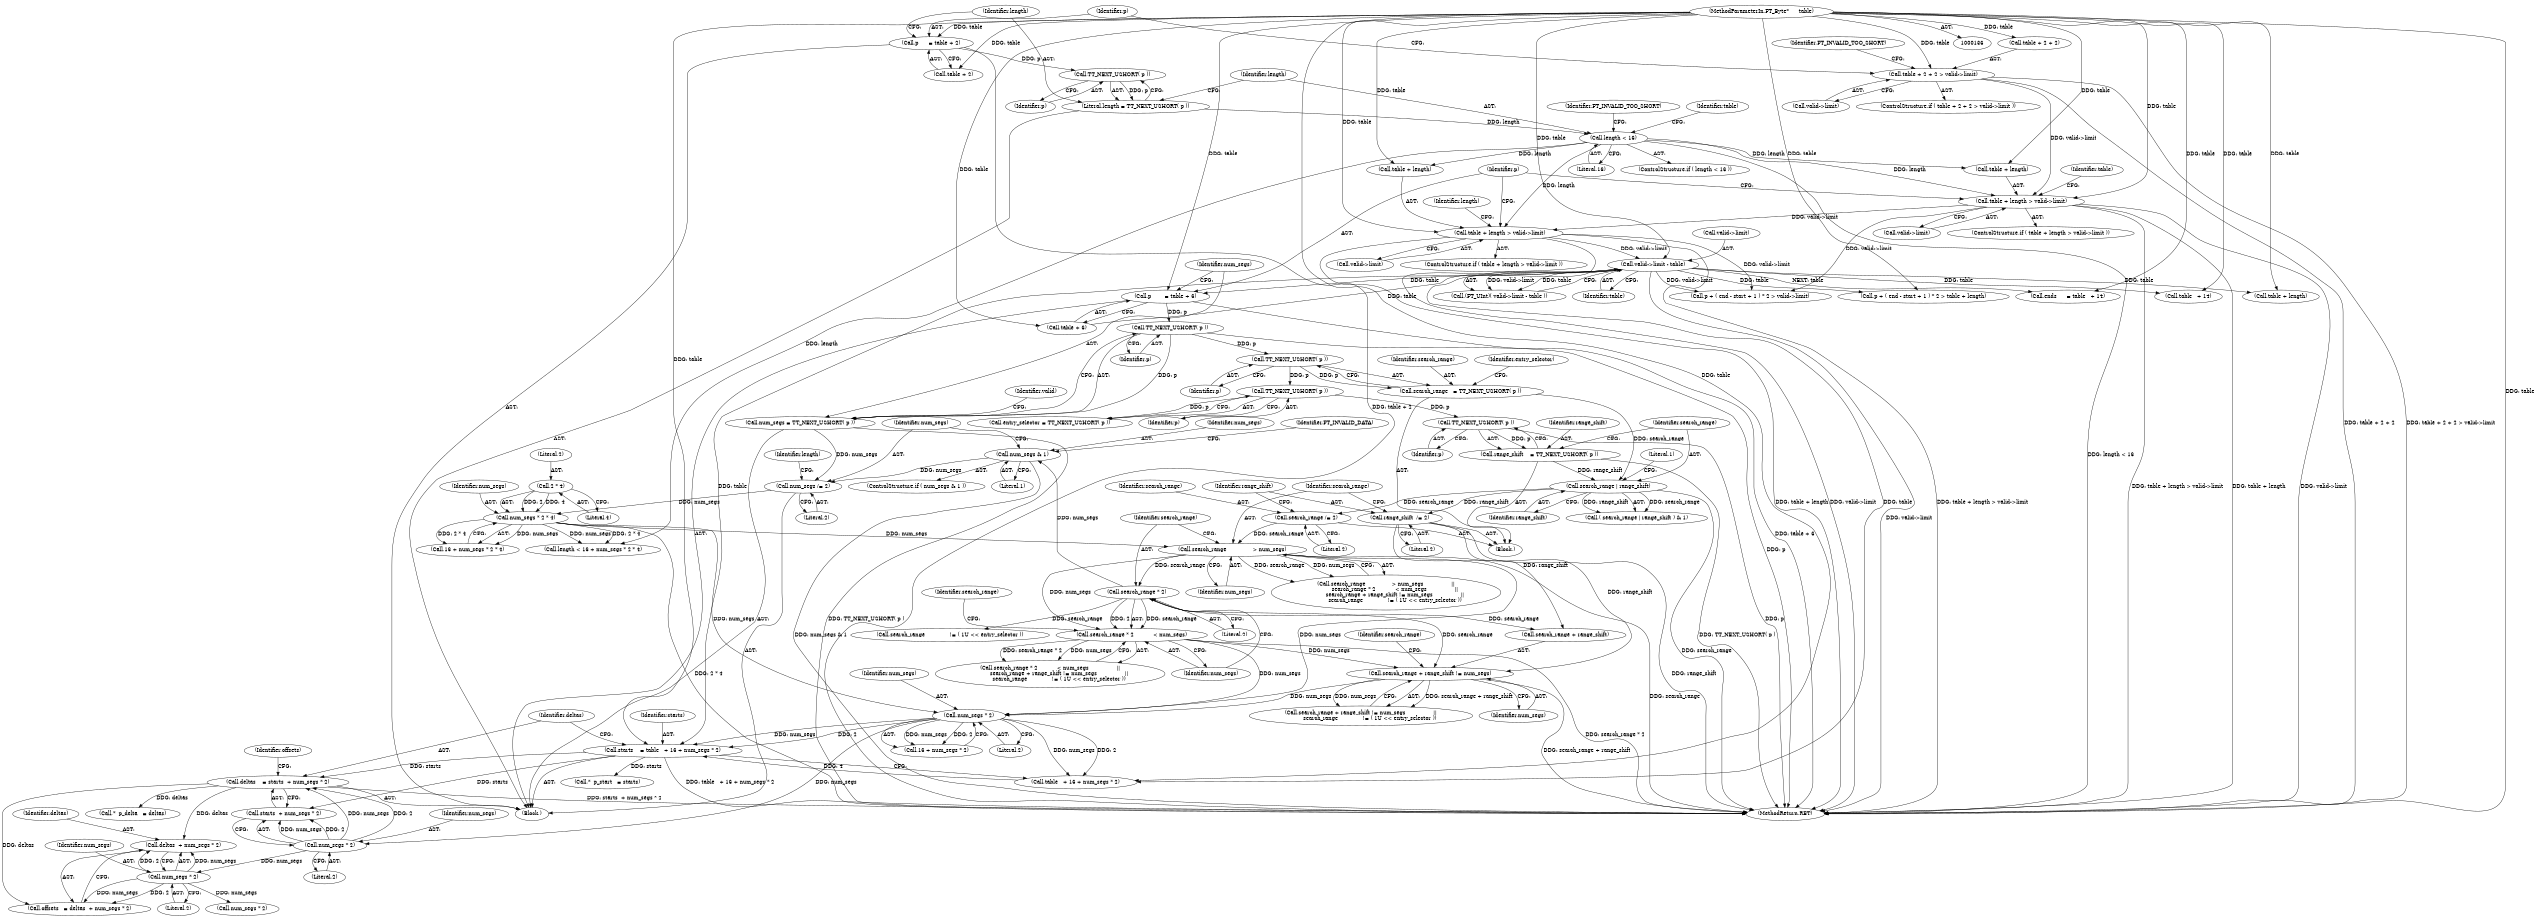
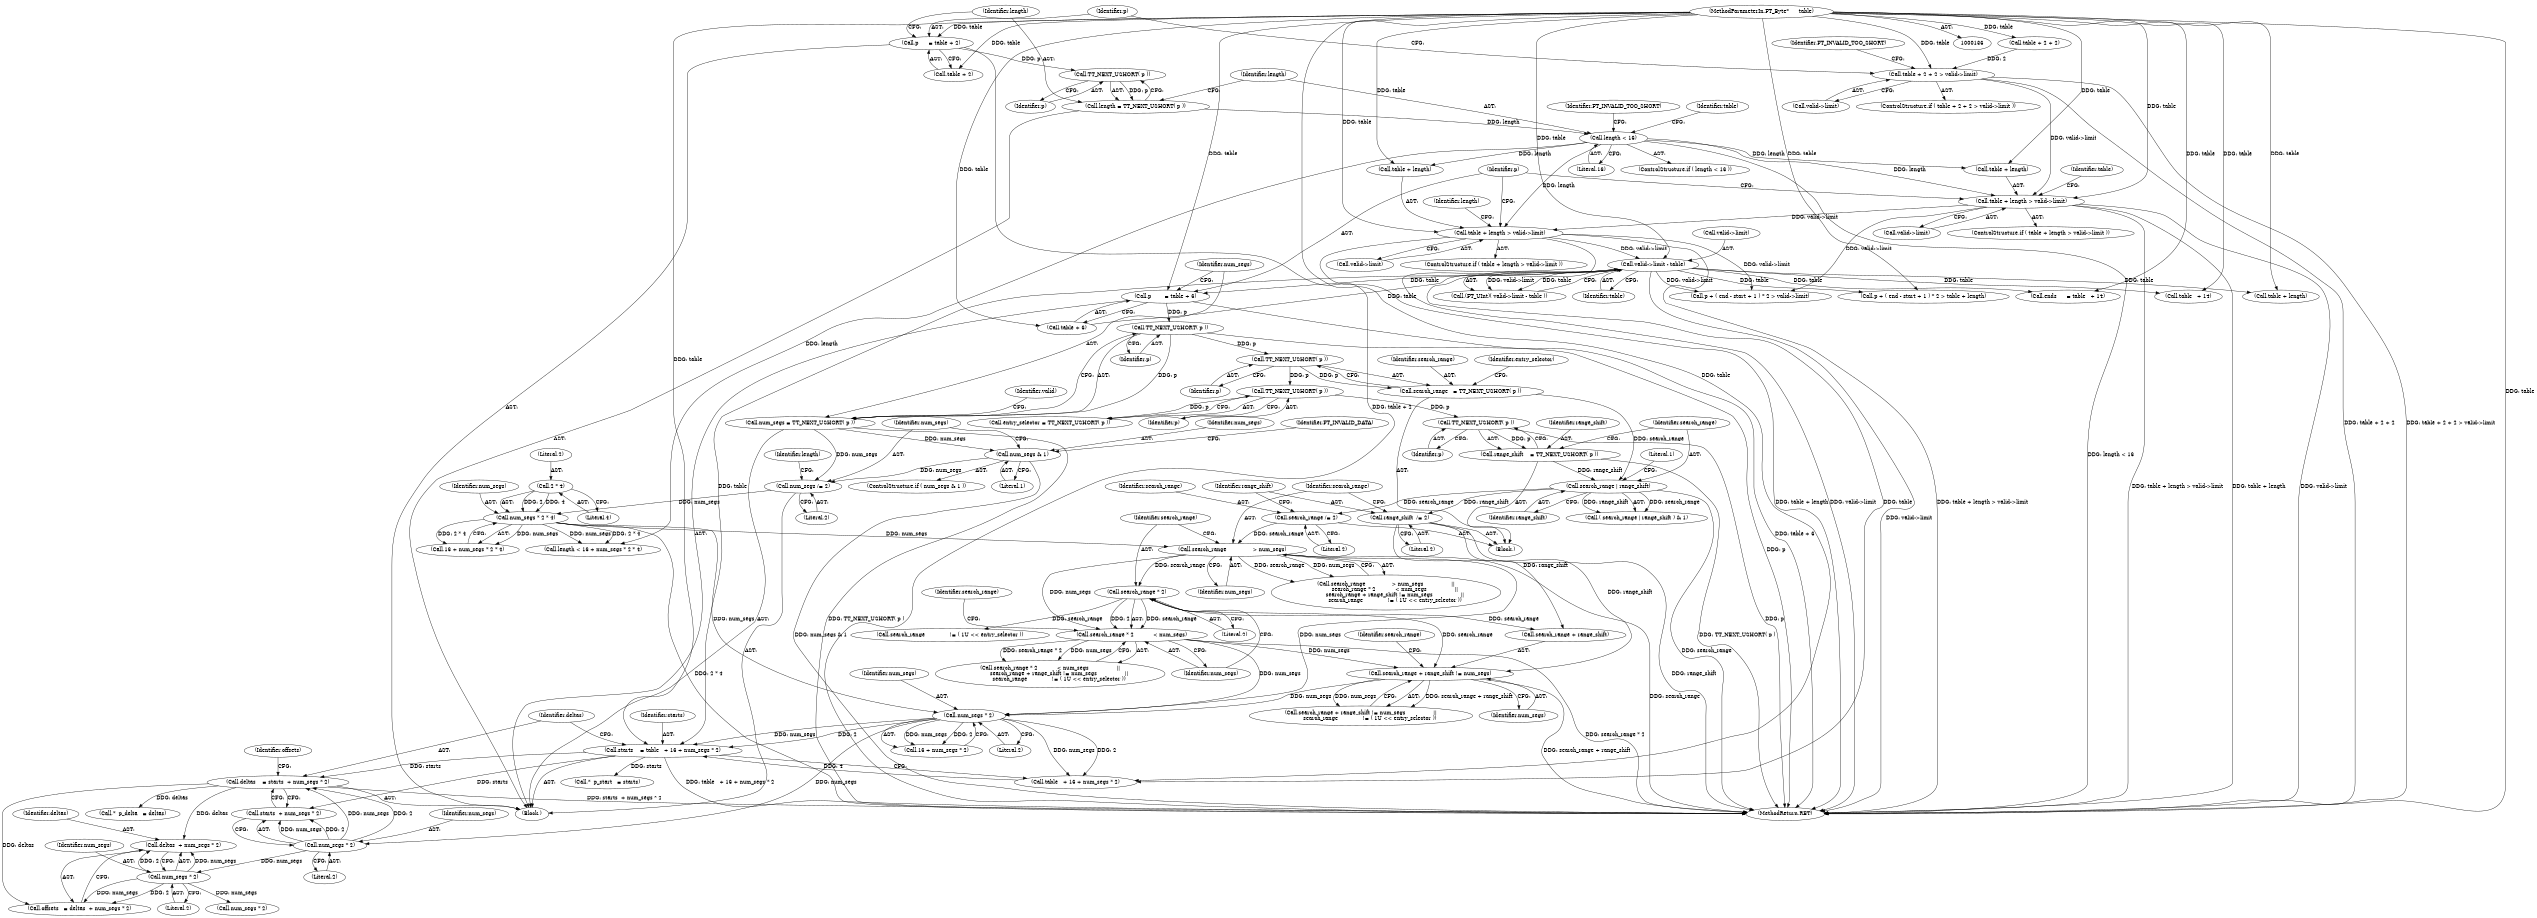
  digraph {
    n1 [label="(Call,deltas  + num_segs * 2)"]
    n2 [label="(Call,num_segs * 2)"]
    n3 [label="(Call,offsets   = deltas  + num_segs * 2)"]
    n4 [label="(Literal,2)"]
    n5 [label="(Call,num_segs * 2)"]
    n6 [label="(Call,deltas    = starts  + num_segs * 2)"]
    n7 [label="(Call,*  p_delta   = deltas)"]
    n8 [label="(Block,)"]
    n9 [label="(Call,starts  + num_segs * 2)"]
    n10 [label="(MethodReturn,RET)"]
    n11 [label="(Call,num_segs * 2)"]
    n12 [label="(Call,starts    = table   + 16 + num_segs * 2)"]
    n13 [label="(Call,*  p_start   = starts)"]
    n14 [label="(Call,table   + 16 + num_segs * 2)"]
    n15 [label="(MethodParameterIn,FT_Byte*      table)"]
    n16 [label="(Call,valid->limit - table)"]
    n17 [label="(Call,table + length > valid->limit)"]
    n18 [label="(Call,p      = table + 2)"]
    n19 [label="(Call,table + length > valid->limit)"]
    n20 [label="(Call,table + 2 + 2 > valid->limit)"]
    n21 [label="(Call,p        = table + 6)"]
    n22 [label="(Call,table + length)"]
    n23 [label="(Call,table + 6)"]
    n24 [label="(Call,table + 2 + 2)"]
    n25 [label="(Call,p + ( end - start + 1 ) * 2 > table + length)"]
    n26 [label="(Call,ends      = table   + 14)"]
    n27 [label="(Call,table + length)"]
    n28 [label="(Call,table + 2)"]
    n29 [label="(Call,table   + 14)"]
    n30 [label="(Call,table + length)"]
    1000136
    n32 [label="(Identifier,table)"]
    n33 [label="(Call,p + ( end - start + 1 ) * 2 > valid->limit)"]
    n34 [label="(Call,(FT_UInt)( valid->limit - table ))"]
    n35 [label="(Call,valid->limit)"]
    n36 [label="(ControlStructure,if ( table + length > valid->limit ))"]
    n37 [label="(Call,TT_NEXT_USHORT( p ))"]
    n38 [label="(Call,valid->limit)"]
    n39 [label="(ControlStructure,if ( table + length > valid->limit ))"]
    n40 [label="(Call,valid->limit)"]
    n41 [label="(ControlStructure,if ( table + 2 + 2 > valid->limit ))"]
    n42 [label="(Call,TT_NEXT_USHORT( p ))"]
    n43 [label="(Call,length < 16)"]
    n44 [label="(Literal,16)"]
    n45 [label="(ControlStructure,if ( length < 16 ))"]
    n46 [label="(Call,length < 16 + num_segs * 2 * 4)"]
-   n47 [label="(Literal,length = TT_NEXT_USHORT( p ))"]
+   n47 [label="(Call,length = TT_NEXT_USHORT( p ))"]
    n48 [label="(Identifier,p)"]
    n49 [label="(Call,num_segs * 2)"]
    n50 [label="(Literal,2)"]
    n51 [label="(Call,16 + num_segs * 2)"]
    n52 [label="(Literal,2)"]
    n53 [label="(Call,num_segs * 2 * 4)"]
    n54 [label="(Call,search_range                > num_segs)"]
    n55 [label="(Call,16 + num_segs * 2 * 4)"]
    n56 [label="(Call,2 * 4)"]
    n57 [label="(Literal,4)"]
    n58 [label="(Call,search_range * 2)"]
    n59 [label="(Call,search_range * 2            < num_segs)"]
    n60 [label="(Identifier,num_segs)"]
    n61 [label="(Call,search_range                > num_segs                 ||\n           search_range * 2            < num_segs                 ||\n           search_range + range_shift != num_segs                 ||\n           search_range               != ( 1U << entry_selector ))"]
    n62 [label="(Call,num_segs /= 2)"]
    n63 [label="(Literal,2)"]
    n64 [label="(Call,num_segs & 1)"]
    n65 [label="(ControlStructure,if ( num_segs & 1 ))"]
    n66 [label="(Literal,1)"]
    n67 [label="(Call,num_segs = TT_NEXT_USHORT( p ))"]
    n68 [label="(Call,TT_NEXT_USHORT( p ))"]
    n69 [label="(Identifier,p)"]
    n70 [label="(Call,search_range   = TT_NEXT_USHORT( p ))"]
    n71 [label="(Call,TT_NEXT_USHORT( p ))"]
    n72 [label="(Identifier,p)"]
    n73 [label="(Call,search_range + range_shift != num_segs)"]
    n74 [label="(Call,search_range + range_shift != num_segs                 ||\n           search_range               != ( 1U << entry_selector ))"]
    n75 [label="(Identifier,num_segs)"]
    n76 [label="(Call,search_range + range_shift)"]
    n77 [label="(Call,search_range               != ( 1U << entry_selector ))"]
    n78 [label="(Literal,2)"]
    n79 [label="(Identifier,num_segs)"]
    n80 [label="(Call,search_range * 2            < num_segs                 ||\n           search_range + range_shift != num_segs                 ||\n           search_range               != ( 1U << entry_selector ))"]
    n81 [label="(Call,search_range /= 2)"]
    n82 [label="(Literal,2)"]
    n83 [label="(Block,)"]
    n84 [label="(Call,search_range | range_shift)"]
    n85 [label="(Call,range_shift  /= 2)"]
    n86 [label="(Call,( search_range | range_shift ) & 1)"]
    n87 [label="(Identifier,range_shift)"]
    n88 [label="(Literal,2)"]
    n89 [label="(Call,TT_NEXT_USHORT( p ))"]
    n90 [label="(Identifier,p)"]
    n91 [label="(Call,entry_selector = TT_NEXT_USHORT( p ))"]
    n92 [label="(Call,range_shift    = TT_NEXT_USHORT( p ))"]
    n93 [label="(Identifier,p)"]
    n94 [label="(Identifier,deltas)"]
    n95 [label="(Literal,1)"]
    n96 [label="(Identifier,search_range)"]
    n97 [label="(Identifier,range_shift)"]
    n98 [label="(Identifier,offsets)"]
    n99 [label="(Identifier,search_range)"]
    n100 [label="(Identifier,num_segs)"]
    n101 [label="(Identifier,search_range)"]
    n102 [label="(Identifier,search_range)"]
    n103 [label="(Identifier,table)"]
    n104 [label="(Identifier,valid)"]
    n105 [label="(Identifier,num_segs)"]
    n106 [label="(Identifier,num_segs)"]
    n107 [label="(Identifier,p)"]
    n108 [label="(Identifier,entry_selector)"]
    n109 [label="(Identifier,length)"]
    n110 [label="(Identifier,FT_INVALID_DATA)"]
    n111 [label="(Identifier,search_range)"]
    n112 [label="(Identifier,starts)"]
    n113 [label="(Identifier,num_segs)"]
    n114 [label="(Literal,2)"]
    n115 [label="(Identifier,range_shift)"]
    n116 [label="(Identifier,num_segs)"]
    n117 [label="(Call,valid->limit)"]
    n118 [label="(Identifier,search_range)"]
    n119 [label="(Identifier,p)"]
    n120 [label="(Identifier,FT_INVALID_TOO_SHORT)"]
    n121 [label="(Identifier,length)"]
    n122 [label="(Identifier,length)"]
    n123 [label="(Identifier,num_segs)"]
    n124 [label="(Identifier,search_range)"]
    n125 [label="(Identifier,num_segs)"]
    n126 [label="(Identifier,deltas)"]
    n127 [label="(Identifier,FT_INVALID_TOO_SHORT)"]
    n128 [label="(Identifier,table)"]
    n129 [label="(Identifier,length)"]
    n1 -> n2 [label="CFG: "]
    n1 -> n3 [label="AST: "]
    n2 -> n1 [label="AST: "]
    n2 -> n1 [label="DDG: num_segs"]
    n2 -> n1 [label="DDG: 2"]
    n2 -> n3 [label="DDG: num_segs"]
    n2 -> n3 [label="DDG: 2"]
    n2 -> n4 [label="CFG: "]
    n2 -> n5 [label="DDG: num_segs"]
    n3 -> n1 [label="CFG: "]
    n4 -> n2 [label="AST: "]
    n6 -> n1 [label="DDG: deltas"]
    n6 -> n3 [label="DDG: deltas"]
    n6 -> n7 [label="DDG: deltas"]
    n6 -> n8 [label="AST: "]
    n6 -> n9 [label="CFG: "]
    n6 -> n10 [label="DDG: starts  + num_segs * 2"]
-   n9 -> n6 [label="AST: "]
+   n9 -> n6 [label="CFG: "]
    n9 -> n11 [label="CFG: "]
    n11 -> n2 [label="DDG: num_segs"]
    n11 -> n6 [label="DDG: num_segs"]
    n11 -> n6 [label="DDG: 2"]
    n11 -> n9 [label="AST: "]
    n11 -> n9 [label="DDG: num_segs"]
    n11 -> n9 [label="DDG: 2"]
    n11 -> n52 [label="CFG: "]
    n12 -> n6 [label="DDG: starts"]
    n12 -> n8 [label="AST: "]
    n12 -> n9 [label="DDG: starts"]
    n12 -> n10 [label="DDG: table   + 16 + num_segs * 2"]
    n12 -> n13 [label="DDG: starts"]
    n12 -> n14 [label="CFG: "]
    n14 -> n12 [label="DDG: 4"]
    n15 -> n10 [label="DDG: table"]
    n15 -> n12 [label="DDG: table"]
    n15 -> n14 [label="DDG: table"]
    n15 -> n16 [label="DDG: table"]
    n15 -> n17 [label="DDG: table"]
    n15 -> n18 [label="DDG: table"]
    n15 -> n19 [label="DDG: table"]
    n15 -> n20 [label="DDG: table"]
    n15 -> n21 [label="DDG: table"]
    n15 -> n22 [label="DDG: table"]
    n15 -> n23 [label="DDG: table"]
    n15 -> n24 [label="DDG: table"]
    n15 -> n25 [label="DDG: table"]
    n15 -> n26 [label="DDG: table"]
    n15 -> n27 [label="DDG: table"]
    n15 -> n28 [label="DDG: table"]
    n15 -> n29 [label="DDG: table"]
    n15 -> n30 [label="DDG: table"]
    n15 -> 1000136 [label="AST: "]
    n16 -> n10 [label="DDG: valid->limit"]
    n16 -> n12 [label="DDG: table"]
    n16 -> n14 [label="DDG: table"]
    n16 -> n21 [label="DDG: table"]
    n16 -> n25 [label="DDG: table"]
-   n16 -> n26 [label="NEXT: table"]
+   n16 -> n26 [label="DDG: table"]
    n16 -> n29 [label="DDG: table"]
    n16 -> n30 [label="DDG: table"]
    n16 -> n32 [label="CFG: "]
    n16 -> n33 [label="DDG: valid->limit"]
    n16 -> n34 [label="AST: "]
    n16 -> n34 [label="DDG: valid->limit"]
    n16 -> n34 [label="DDG: table"]
    n17 -> n10 [label="DDG: table + length > valid->limit"]
    n17 -> n10 [label="DDG: table + length"]
    n17 -> n10 [label="DDG: valid->limit"]
    n17 -> n16 [label="DDG: valid->limit"]
    n17 -> n33 [label="DDG: valid->limit"]
    n17 -> n35 [label="CFG: "]
    n17 -> n36 [label="AST: "]
    n18 -> n8 [label="AST: "]
    n18 -> n10 [label="DDG: table + 2"]
    n18 -> n28 [label="CFG: "]
    n18 -> n37 [label="DDG: p"]
    n19 -> n10 [label="DDG: valid->limit"]
    n19 -> n10 [label="DDG: table + length > valid->limit"]
    n19 -> n10 [label="DDG: table + length"]
    n19 -> n17 [label="DDG: valid->limit"]
    n19 -> n33 [label="DDG: valid->limit"]
    n19 -> n38 [label="CFG: "]
    n19 -> n39 [label="AST: "]
    n20 -> n10 [label="DDG: table + 2 + 2 > valid->limit"]
    n20 -> n10 [label="DDG: table + 2 + 2"]
    n20 -> n19 [label="DDG: valid->limit"]
    n20 -> n40 [label="CFG: "]
    n20 -> n41 [label="AST: "]
    n21 -> n8 [label="AST: "]
    n21 -> n10 [label="DDG: table + 6"]
    n21 -> n23 [label="CFG: "]
    n21 -> n42 [label="DDG: p"]
    n22 -> n19 [label="AST: "]
    n23 -> n16 [label="DDG: table"]
    n23 -> n21 [label="AST: "]
-   n24 -> n20 [label="AST: "]
+   n24 -> n20 [label="DDG: 2"]
    n27 -> n17 [label="AST: "]
    n28 -> n18 [label="AST: "]
    n32 -> n16 [label="AST: "]
    n34 -> n16 [label="CFG: "]
    n35 -> n17 [label="AST: "]
    n37 -> n47 [label="AST: "]
    n37 -> n47 [label="DDG: p"]
    n37 -> n48 [label="CFG: "]
    n38 -> n19 [label="AST: "]
    n40 -> n20 [label="AST: "]
    n42 -> n10 [label="DDG: p"]
    n42 -> n67 [label="AST: "]
    n42 -> n67 [label="DDG: p"]
    n42 -> n68 [label="DDG: p"]
    n42 -> n69 [label="CFG: "]
    n43 -> n10 [label="DDG: length < 16"]
    n43 -> n17 [label="DDG: length"]
    n43 -> n19 [label="DDG: length"]
    n43 -> n22 [label="DDG: length"]
    n43 -> n27 [label="DDG: length"]
    n43 -> n44 [label="CFG: "]
    n43 -> n45 [label="AST: "]
    n43 -> n46 [label="DDG: length"]
    n44 -> n43 [label="AST: "]
    n47 -> n8 [label="AST: "]
    n47 -> n37 [label="CFG: "]
    n47 -> n43 [label="DDG: length"]
    n48 -> n37 [label="AST: "]
    n49 -> n11 [label="DDG: num_segs"]
    n49 -> n12 [label="DDG: num_segs"]
    n49 -> n12 [label="DDG: 2"]
    n49 -> n14 [label="DDG: num_segs"]
    n49 -> n14 [label="DDG: 2"]
    n49 -> n50 [label="CFG: "]
    n49 -> n51 [label="AST: "]
    n49 -> n51 [label="DDG: num_segs"]
    n49 -> n51 [label="DDG: 2"]
    n50 -> n49 [label="AST: "]
    n51 -> n49 [label="CFG: "]
    n52 -> n11 [label="AST: "]
    n53 -> n10 [label="DDG: 2 * 4"]
    n53 -> n46 [label="DDG: num_segs"]
    n53 -> n46 [label="DDG: 2 * 4"]
    n53 -> n49 [label="DDG: num_segs"]
    n53 -> n54 [label="DDG: num_segs"]
    n53 -> n55 [label="AST: "]
    n53 -> n55 [label="DDG: num_segs"]
    n53 -> n55 [label="DDG: 2 * 4"]
    n54 -> n10 [label="DDG: search_range"]
    n54 -> n49 [label="DDG: num_segs"]
    n54 -> n58 [label="DDG: search_range"]
    n54 -> n59 [label="DDG: num_segs"]
    n54 -> n60 [label="CFG: "]
    n54 -> n61 [label="AST: "]
    n54 -> n61 [label="DDG: search_range"]
    n54 -> n61 [label="DDG: num_segs"]
    n55 -> n53 [label="CFG: "]
    n56 -> n53 [label="AST: "]
    n56 -> n53 [label="DDG: 2"]
    n56 -> n53 [label="DDG: 4"]
    n56 -> n57 [label="CFG: "]
    n57 -> n56 [label="AST: "]
    n58 -> n59 [label="AST: "]
    n58 -> n59 [label="DDG: search_range"]
    n58 -> n59 [label="DDG: 2"]
    n58 -> n73 [label="DDG: search_range"]
    n58 -> n76 [label="DDG: search_range"]
    n58 -> n77 [label="DDG: search_range"]
    n58 -> n78 [label="CFG: "]
    n59 -> n10 [label="DDG: search_range * 2"]
    n59 -> n49 [label="DDG: num_segs"]
    n59 -> n73 [label="DDG: num_segs"]
    n59 -> n79 [label="CFG: "]
    n59 -> n80 [label="AST: "]
    n59 -> n80 [label="DDG: search_range * 2"]
    n59 -> n80 [label="DDG: num_segs"]
    n60 -> n54 [label="AST: "]
    n61 -> n54 [label="CFG: "]
    n62 -> n8 [label="AST: "]
    n62 -> n53 [label="DDG: num_segs"]
    n62 -> n63 [label="CFG: "]
    n63 -> n62 [label="AST: "]
    n64 -> n10 [label="DDG: num_segs & 1"]
    n64 -> n62 [label="DDG: num_segs"]
    n64 -> n65 [label="AST: "]
    n64 -> n66 [label="CFG: "]
    n66 -> n64 [label="AST: "]
    n67 -> n8 [label="AST: "]
    n67 -> n10 [label="DDG: TT_NEXT_USHORT( p )"]
    n67 -> n42 [label="CFG: "]
    n67 -> n62 [label="DDG: num_segs"]
-   n58 -> n64 [label="DDG: num_segs"]
+   n67 -> n64 [label="DDG: num_segs"]
    n68 -> n70 [label="AST: "]
    n68 -> n70 [label="DDG: p"]
    n68 -> n71 [label="DDG: p"]
    n68 -> n72 [label="CFG: "]
    n69 -> n42 [label="AST: "]
    n70 -> n68 [label="CFG: "]
    n70 -> n83 [label="AST: "]
    n70 -> n84 [label="DDG: search_range"]
    n71 -> n89 [label="DDG: p"]
    n71 -> n90 [label="CFG: "]
    n71 -> n91 [label="AST: "]
    n71 -> n91 [label="DDG: p"]
    n72 -> n68 [label="AST: "]
    n73 -> n10 [label="DDG: search_range + range_shift"]
    n73 -> n49 [label="DDG: num_segs"]
    n73 -> n74 [label="AST: "]
    n73 -> n74 [label="DDG: search_range + range_shift"]
    n73 -> n74 [label="DDG: num_segs"]
    n73 -> n75 [label="CFG: "]
    n74 -> n73 [label="CFG: "]
    n75 -> n73 [label="AST: "]
    n76 -> n73 [label="AST: "]
    n78 -> n58 [label="AST: "]
    n79 -> n58 [label="CFG: "]
    n79 -> n59 [label="AST: "]
    n80 -> n59 [label="CFG: "]
    n81 -> n54 [label="DDG: search_range"]
    n81 -> n82 [label="CFG: "]
    n81 -> n83 [label="AST: "]
    n82 -> n81 [label="AST: "]
    n84 -> n10 [label="DDG: search_range"]
    n84 -> n81 [label="DDG: search_range"]
    n84 -> n85 [label="DDG: range_shift"]
    n84 -> n86 [label="AST: "]
    n84 -> n86 [label="DDG: search_range"]
    n84 -> n86 [label="DDG: range_shift"]
    n84 -> n87 [label="CFG: "]
    n85 -> n10 [label="DDG: range_shift"]
    n85 -> n73 [label="DDG: range_shift"]
    n85 -> n76 [label="DDG: range_shift"]
    n85 -> n83 [label="AST: "]
    n85 -> n88 [label="CFG: "]
    n87 -> n84 [label="AST: "]
    n88 -> n85 [label="AST: "]
    n89 -> n10 [label="DDG: p"]
    n89 -> n92 [label="AST: "]
    n89 -> n92 [label="DDG: p"]
    n89 -> n93 [label="CFG: "]
    n90 -> n71 [label="AST: "]
    n91 -> n71 [label="CFG: "]
    n92 -> n10 [label="DDG: TT_NEXT_USHORT( p )"]
    n92 -> n83 [label="AST: "]
    n92 -> n84 [label="DDG: range_shift"]
    n92 -> n89 [label="CFG: "]
    n93 -> n89 [label="AST: "]
    n94 -> n6 [label="AST: "]
    n94 -> n12 [label="CFG: "]
    n95 -> n84 [label="CFG: "]
    n96 -> n59 [label="CFG: "]
    n97 -> n81 [label="CFG: "]
    n97 -> n85 [label="AST: "]
    n98 -> n6 [label="CFG: "]
    n99 -> n54 [label="CFG: "]
    n99 -> n58 [label="AST: "]
    n100 -> n62 [label="AST: "]
    n100 -> n64 [label="CFG: "]
    n101 -> n54 [label="AST: "]
    n101 -> n85 [label="CFG: "]
    n102 -> n84 [label="AST: "]
    n102 -> n92 [label="CFG: "]
    n103 -> n19 [label="CFG: "]
    n104 -> n67 [label="CFG: "]
    n105 -> n2 [label="AST: "]
    n106 -> n11 [label="AST: "]
    n107 -> n18 [label="AST: "]
    n107 -> n20 [label="CFG: "]
    n108 -> n70 [label="CFG: "]
    n109 -> n62 [label="CFG: "]
    n110 -> n64 [label="CFG: "]
    n111 -> n73 [label="CFG: "]
    n112 -> n12 [label="AST: "]
    n113 -> n21 [label="CFG: "]
    n113 -> n67 [label="AST: "]
    n114 -> n56 [label="AST: "]
    n115 -> n92 [label="AST: "]
    n116 -> n64 [label="AST: "]
    n117 -> n16 [label="AST: "]
    n118 -> n70 [label="AST: "]
    n119 -> n17 [label="CFG: "]
    n119 -> n19 [label="CFG: "]
    n119 -> n21 [label="AST: "]
    n120 -> n20 [label="CFG: "]
    n121 -> n17 [label="CFG: "]
    n122 -> n43 [label="AST: "]
    n122 -> n47 [label="CFG: "]
    n123 -> n49 [label="AST: "]
    n124 -> n81 [label="AST: "]
    n125 -> n53 [label="AST: "]
    n126 -> n1 [label="AST: "]
    n127 -> n43 [label="CFG: "]
    n128 -> n43 [label="CFG: "]
    n129 -> n18 [label="CFG: "]
    n129 -> n47 [label="AST: "]
  }
